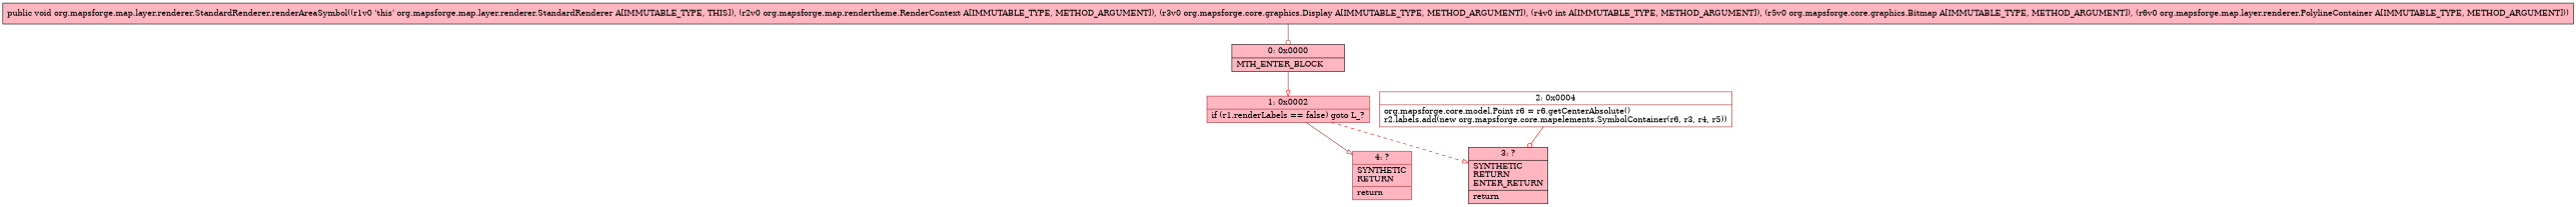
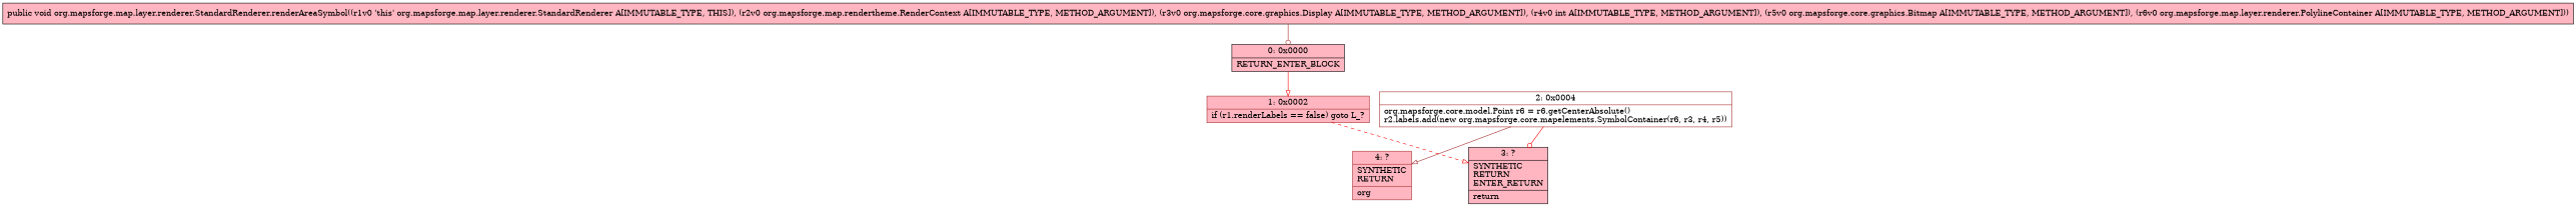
  digraph {
    node [color=black fillcolor=lightpink shape=record style=filled]
    edge [arrowhead=onormal color=red]
-   n1 [label="{0\:\ 0x0000|MTH_ENTER_BLOCK\l}"]
+   n1 [label="{0\:\ 0x0000|RETURN_ENTER_BLOCK\l}"]
    n2 [color=brown label="{1\:\ 0x0002|if (r1.renderLabels == false) goto L_?\l}"]
-   n3 [color=brown label="{4\:\ ?|SYNTHETIC\lRETURN\l|return\l}"]
+   n3 [color=brown label="{4\:\ ?|SYNTHETIC\lRETURN\l|org\l}"]
    n4 [label="{3\:\ ?|SYNTHETIC\lRETURN\lENTER_RETURN\l|return\l}"]
    n5 [color=brown fillcolor=white label="{2\:\ 0x0004|org.mapsforge.core.model.Point r6 = r6.getCenterAbsolute()\lr2.labels.add(new org.mapsforge.core.mapelements.SymbolContainer(r6, r3, r4, r5))\l}"]
    n6 [label="{public void org.mapsforge.map.layer.renderer.StandardRenderer.renderAreaSymbol((r1v0 'this' org.mapsforge.map.layer.renderer.StandardRenderer A[IMMUTABLE_TYPE, THIS]), (r2v0 org.mapsforge.map.rendertheme.RenderContext A[IMMUTABLE_TYPE, METHOD_ARGUMENT]), (r3v0 org.mapsforge.core.graphics.Display A[IMMUTABLE_TYPE, METHOD_ARGUMENT]), (r4v0 int A[IMMUTABLE_TYPE, METHOD_ARGUMENT]), (r5v0 org.mapsforge.core.graphics.Bitmap A[IMMUTABLE_TYPE, METHOD_ARGUMENT]), (r6v0 org.mapsforge.map.layer.renderer.PolylineContainer A[IMMUTABLE_TYPE, METHOD_ARGUMENT])) }"]
    n1 -> n2
-   n2 -> n3 [color=brown]
+   n5 -> n3 [color=brown]
    n2 -> n4 [style=dashed]
    n5 -> n4 [arrowhead=odot]
    n6 -> n1 [arrowhead=odot color=brown]
  }
